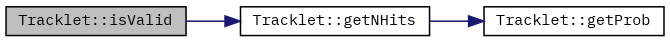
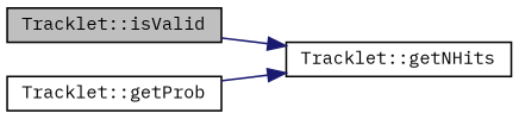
  digraph {
    fontname="IBM Plex Mono"
    rankdir=LR
    node [color=black fontname="IBM Plex Mono" fontsize=10 shape=record]
    edge [color=midnightblue fontname="IBM Plex Mono" fontsize=10 labelfontname=FreeSans labelfontsize=10 style=solid]
    n1 [fillcolor=grey75 fontcolor=black height=0.2 label="Tracklet::isValid" style=filled width=0.4]
    n2 [height=0.2 label="Tracklet::getNHits" width=0.4]
    n3 [height=0.2 label="Tracklet::getProb" width=0.4]
    n1 -> n2
-   n2 -> n3
+   n3 -> n2
  }
